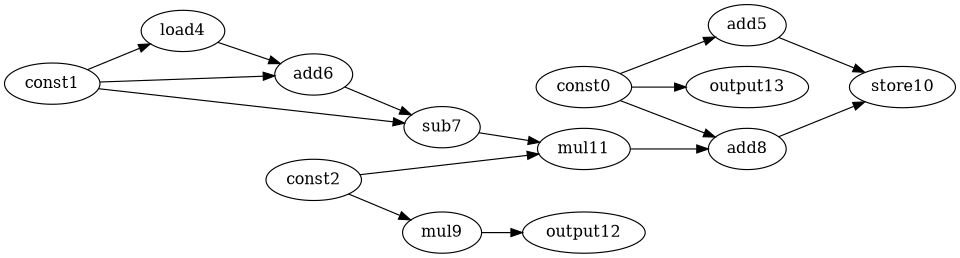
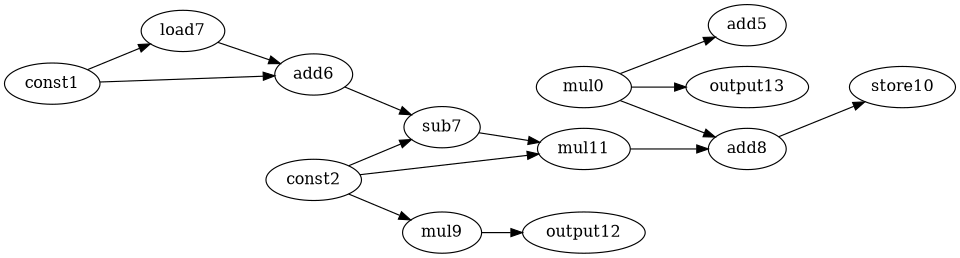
  digraph {
    rankdir=LR
    node [opcode=const]
    edge [operand=0]
    add5 [opcode=add]
-   const0
+   const0 [label=mul0]
    n3 [label=add8 opcode=mul]
    output13 [opcode=output]
    store10 [opcode=store]
-   load4 [opcode=load]
+   load4 [opcode=load label=load7]
    const1
    add6 [opcode=add]
    sub7 [opcode=sub]
    mul11 [opcode=mul]
    const2
    mul9 [opcode=mul]
    output12 [opcode=output]
-   add5 -> store10 [operand=1]
    const0 -> add5
    const0 -> n3
    const0 -> output13
    n3 -> store10
    load4 -> add6 [operand=1]
    const1 -> load4
    const1 -> add6
    add6 -> sub7 [operand=1]
    sub7 -> mul11
    mul11 -> n3 [operand=1]
-   const1 -> sub7
+   const2 -> sub7
    const2 -> mul11 [operand=1]
    const2 -> mul9
    mul9 -> output12
  }
